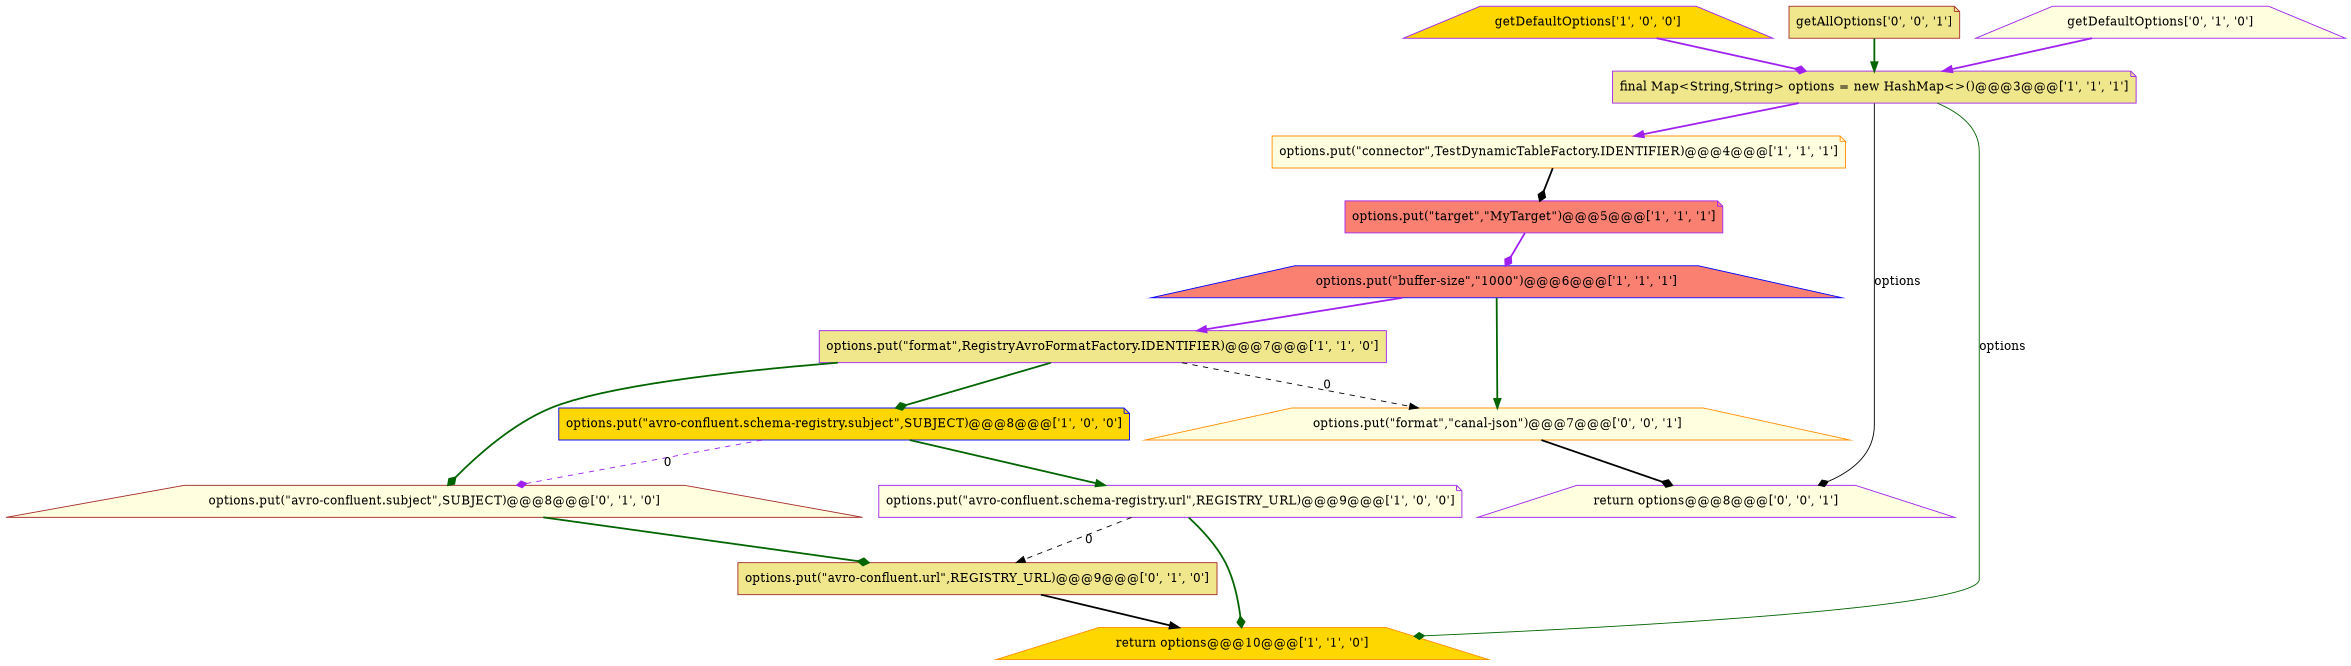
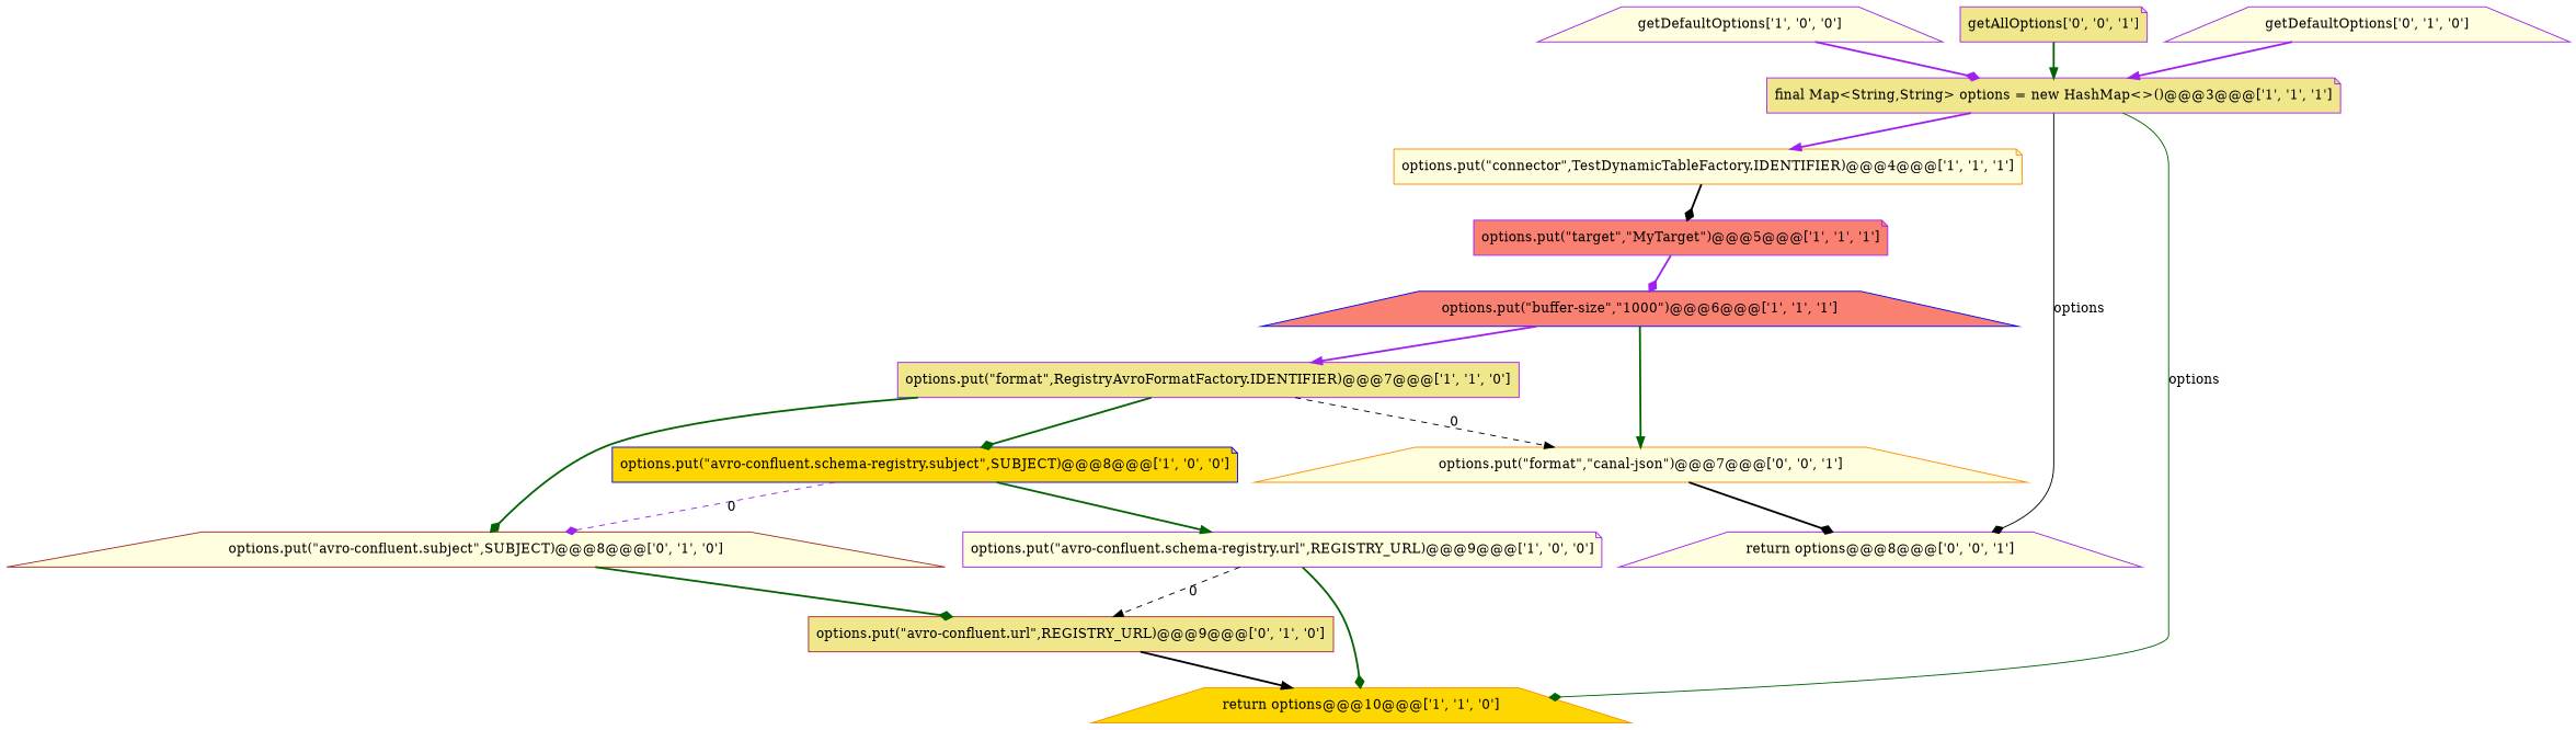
  digraph {
    node [color=purple fillcolor=lightyellow shape=trapezium style=filled]
    edge [arrowhead=diamond color=darkgreen style=bold]
    n1 [label="options.put(\"avro-confluent.schema-registry.url\",REGISTRY_URL)@@@9@@@['1', '0', '0']" shape=note]
    n2 [color=darkorange fillcolor=gold label="return options@@@10@@@['1', '1', '0']"]
    n3 [color=brown fillcolor=khaki label="options.put(\"avro-confluent.url\",REGISTRY_URL)@@@9@@@['0', '1', '0']" shape=box]
    n4 [label="return options@@@8@@@['0', '0', '1']"]
-   n5 [fillcolor=gold label="getDefaultOptions['1', '0', '0']"]
+   n5 [label="getDefaultOptions['1', '0', '0']"]
    n6 [fillcolor=khaki label="final Map<String,String> options = new HashMap<>()@@@3@@@['1', '1', '1']" shape=note]
    n7 [color=darkorange label="options.put(\"connector\",TestDynamicTableFactory.IDENTIFIER)@@@4@@@['1', '1', '1']" shape=note]
-   n8 [color=brown fillcolor=khaki label="getAllOptions['0', '0', '1']" shape=note]
+   n8 [fillcolor=khaki label="getAllOptions['0', '0', '1']" shape=note]
    n9 [color=blue fillcolor=salmon label="options.put(\"buffer-size\",\"1000\")@@@6@@@['1', '1', '1']"]
    n10 [fillcolor=khaki label="options.put(\"format\",RegistryAvroFormatFactory.IDENTIFIER)@@@7@@@['1', '1', '0']" shape=box]
    n11 [color=darkorange label="options.put(\"format\",\"canal-json\")@@@7@@@['0', '0', '1']"]
    n12 [color=brown label="options.put(\"avro-confluent.subject\",SUBJECT)@@@8@@@['0', '1', '0']"]
    n13 [color=blue fillcolor=gold label="options.put(\"avro-confluent.schema-registry.subject\",SUBJECT)@@@8@@@['1', '0', '0']" shape=note]
    n14 [fillcolor=salmon label="options.put(\"target\",\"MyTarget\")@@@5@@@['1', '1', '1']" shape=note]
    n15 [label="getDefaultOptions['0', '1', '0']"]
    n1 -> n2
    n1 -> n3 [arrowhead=normal color=black label=0 style=dashed]
    n3 -> n2 [arrowhead=normal color=black]
    n5 -> n6 [color=purple]
    n6 -> n2 [label=options style=solid]
    n6 -> n4 [color=black label=options style=solid]
    n6 -> n7 [arrowhead=normal color=purple]
    n7 -> n14 [color=black]
    n8 -> n6 [arrowhead=normal]
    n9 -> n10 [arrowhead=normal color=purple]
    n9 -> n11 [arrowhead=normal]
    n10 -> n11 [arrowhead=normal color=black label=0 style=dashed]
    n10 -> n12
    n10 -> n13
    n11 -> n4 [color=black]
    n12 -> n3
    n13 -> n1 [arrowhead=normal]
    n13 -> n12 [color=purple label=0 style=dashed]
    n14 -> n9 [color=purple]
    n15 -> n6 [arrowhead=normal color=purple]
  }
